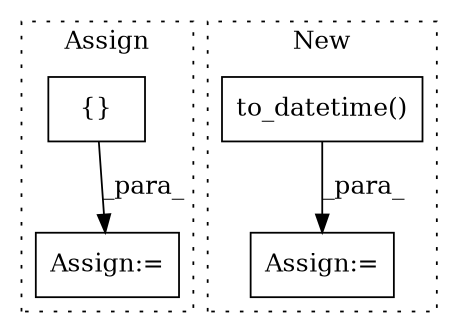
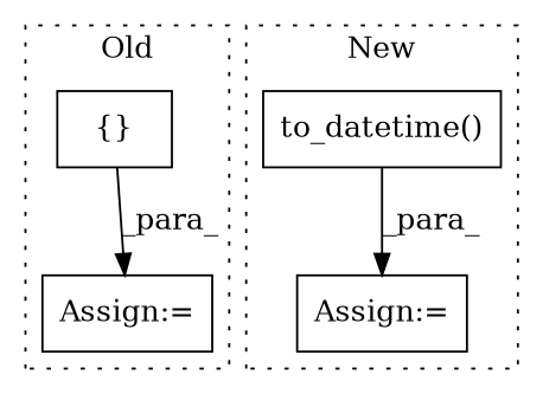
  digraph {
    node [a=68 l=3 shape=box]
    n1 [a=95 l="1,1" label="{}" s="24129,24166"]
    n2 [label="Assign:=" s=24126]
    n3 [a=75 l="15,1" label="to_datetime()" s="26321,26352"]
    n4 [label="Assign:=" s=26318]
    subgraph cluster_1 {
-     label=Assign
+     label=Old
      style=dotted
      n1
      n2
    }
    subgraph cluster_2 {
      label=New
      style=dotted
      n3
      n4
    }
    n1 -> n2 [label=_para_]
    n3 -> n4 [label=_para_]
  }
